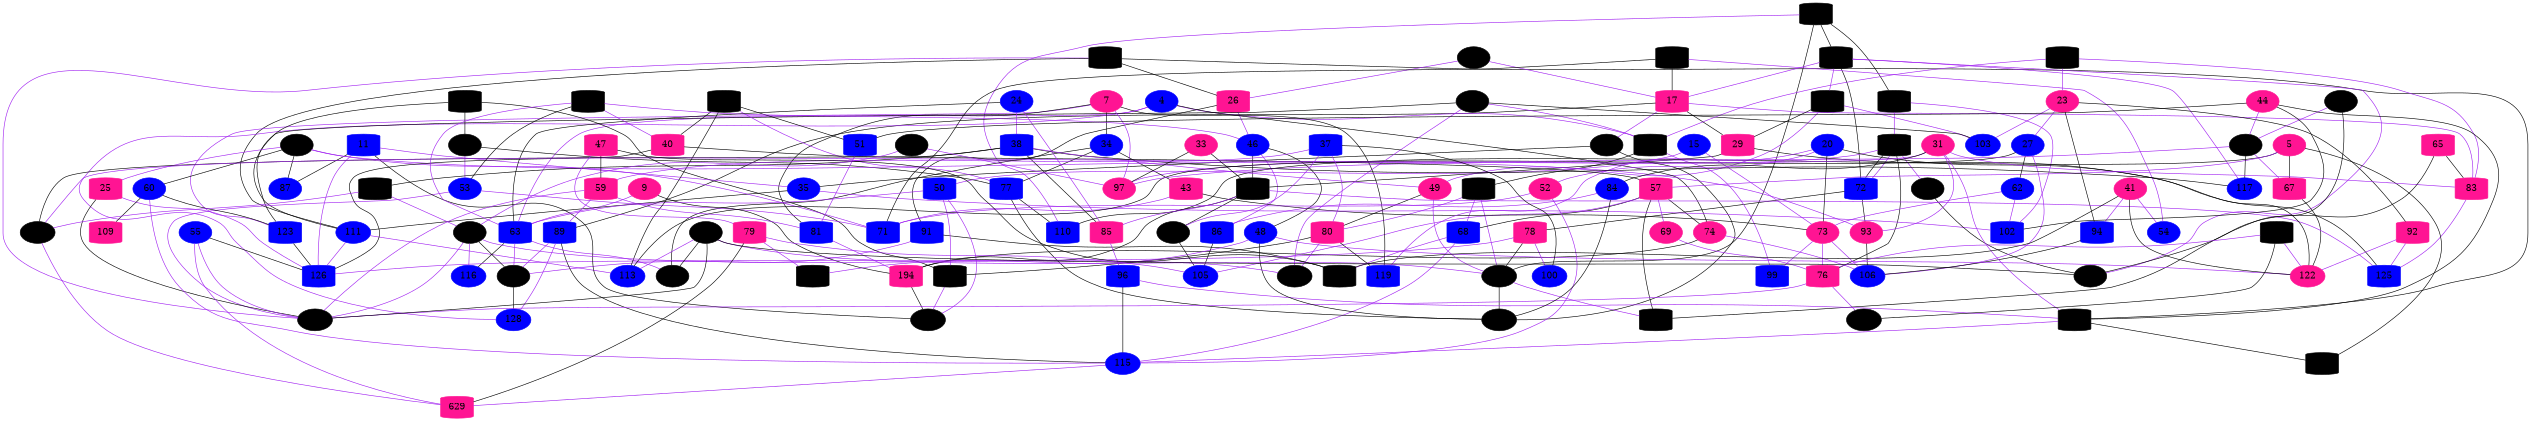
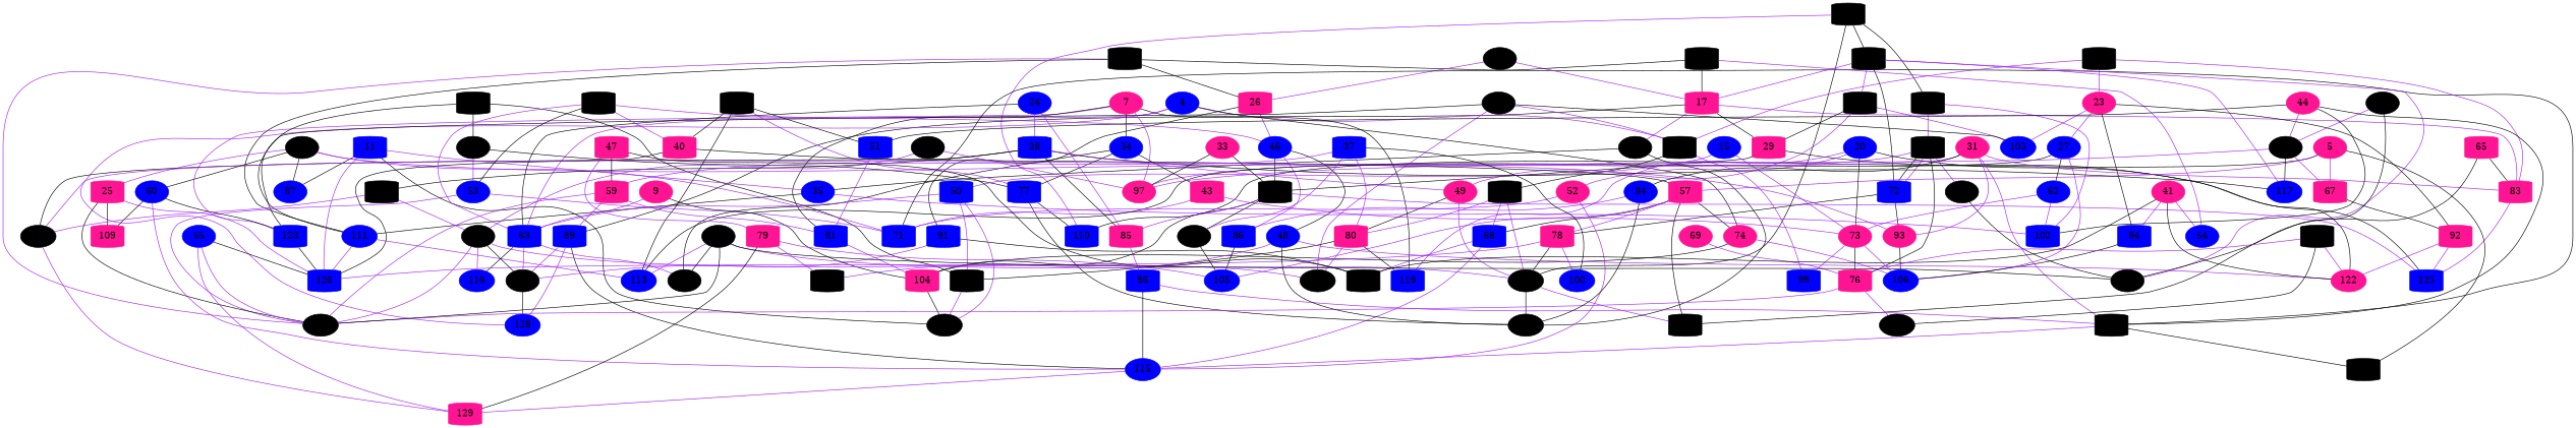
  graph {
    node [color=blue shape=cylinder style=filled]
    edge [color=purple]
    1 [color=black]
    26 [color=deeppink]
    101 [color=black shape=ellipse]
    111 [shape=ellipse]
    112 [color=black]
    46 [shape=ellipse]
    91
    126
    113 [shape=ellipse]
    118 [color=black]
    115 [shape=ellipse]
    2 [color=black]
    10 [color=black]
    13 [color=black]
    108 [color=black shape=ellipse]
    110
    17 [color=deeppink]
    19 [color=black]
    72
    90 [color=black shape=ellipse]
    117 [shape=ellipse]
    21 [color=black]
    102
    121 [color=black]
    120 [color=black shape=ellipse]
    3 [color=black shape=ellipse]
    83 [color=deeppink]
    28 [color=black shape=ellipse]
    29 [color=deeppink]
    89
    4 [shape=ellipse]
    58 [color=black]
    63
    74 [color=deeppink shape=ellipse]
    128 [shape=ellipse]
    61 [color=black]
    99
    66 [color=black shape=ellipse]
    98 [color=black shape=ellipse]
    116 [shape=ellipse]
-   104 [color=deeppink label=194]
+   104 [color=deeppink]
    106 [shape=ellipse]
    5 [color=deeppink shape=ellipse]
    57 [color=deeppink]
    67 [color=deeppink]
    68
    69 [color=deeppink shape=ellipse]
    105 [shape=ellipse]
    122 [color=deeppink shape=ellipse]
    6 [color=black shape=ellipse]
    103 [shape=ellipse]
    123
    127 [color=black shape=ellipse]
    7 [color=deeppink shape=ellipse]
    34 [shape=ellipse]
    81
    97 [color=deeppink shape=ellipse]
    119
    77
    43 [color=deeppink]
    8 [color=black]
    30 [color=black shape=ellipse]
    107 [color=black]
    53 [shape=ellipse]
    114 [color=black shape=ellipse]
    9 [color=deeppink shape=ellipse]
    49 [color=deeppink shape=ellipse]
    93 [color=deeppink shape=ellipse]
    78 [color=deeppink]
    35 [shape=ellipse]
    11
    87 [shape=ellipse]
    12 [color=black]
    54 [shape=ellipse]
    71
    32 [color=black shape=ellipse]
    76 [color=deeppink]
    14 [color=black shape=ellipse]
    25 [color=deeppink]
    60 [shape=ellipse]
    109 [color=deeppink]
    15 [shape=ellipse]
    50
    73 [color=deeppink shape=ellipse]
    16 [color=black]
    23 [color=deeppink shape=ellipse]
    27 [shape=ellipse]
    92 [color=deeppink]
    94
    125
    56 [color=black]
    18 [color=black shape=ellipse]
    45 [color=black shape=ellipse]
    80 [color=deeppink]
    20 [shape=ellipse]
    52 [color=deeppink shape=ellipse]
    130 [color=black shape=ellipse]
    22 [color=black]
    40 [color=deeppink]
    51
    62 [shape=ellipse]
    24 [shape=ellipse]
    38
    85 [color=deeppink]
    124 [color=black shape=ellipse]
    42 [color=black]
    96
    48 [shape=ellipse]
    86
    95 [color=black]
    64 [color=black shape=ellipse]
    31 [color=deeppink shape=ellipse]
    84 [shape=ellipse]
-   129 [color=deeppink label=629]
+   129 [color=deeppink]
    33 [color=deeppink shape=ellipse]
    36 [color=black]
    59 [color=deeppink]
    37
    100 [shape=ellipse]
    82 [color=black shape=ellipse]
    39 [color=black shape=ellipse]
    41 [color=deeppink shape=ellipse]
    44 [color=deeppink shape=ellipse]
    88 [color=black]
    47 [color=deeppink]
    79 [color=deeppink]
    55 [shape=ellipse]
    65 [color=deeppink]
    70 [color=black shape=ellipse]
    75 [color=black]
    1 -- 26 [color=black]
    1 -- 101
    1 -- 111 [color=black]
    1 -- 112 [color=black]
    26 -- 46
    26 -- 91 [color=black]
    111 -- 126
    111 -- 113
    112 -- 118 [color=black]
    112 -- 115
    46 -- 56 [color=black]
    46 -- 48 [color=black]
    46 -- 86
    91 -- 98
    91 -- 95 [color=black]
    115 -- 129
    2 -- 10 [color=black]
    2 -- 13 [color=black]
    2 -- 108 [color=black]
    2 -- 110
    10 -- 17
    10 -- 19
    10 -- 72 [color=black]
    10 -- 90
    10 -- 117
    13 -- 21
    13 -- 102
    108 -- 121
    108 -- 120 [color=black]
    17 -- 83
    17 -- 28
    17 -- 29 [color=black]
    17 -- 89 [color=black]
    19 -- 29 [color=black]
    19 -- 103
    19 -- 49
    72 -- 93 [color=black]
    72 -- 78 [color=black]
    21 -- 72 [color=black]
    21 -- 72
    21 -- 97
    21 -- 32
    21 -- 76 [color=black]
    3 -- 26
    3 -- 17
    83 -- 125
    28 -- 120 [color=black]
    28 -- 35 [color=black]
    29 -- 125 [color=black]
    29 -- 56 [color=black]
    89 -- 115 [color=black]
    89 -- 128
    89 -- 98
    4 -- 58
    4 -- 63
    4 -- 74 [color=black]
    4 -- 128
    58 -- 61 [color=black]
    58 -- 99
    63 -- 66
    63 -- 98
    63 -- 116 [color=black]
    74 -- 104 [color=black]
    74 -- 106
    61 -- 108
    61 -- 68
    61 -- 80
    98 -- 128 [color=black]
    104 -- 114 [color=black]
    5 -- 118 [color=black]
    5 -- 110 [color=black]
    5 -- 57
-   5 -- 67 [color=black]
+   5 -- 67
    57 -- 121 [color=black]
    57 -- 74 [color=black]
    57 -- 68 [color=black]
-   57 -- 69
+   57 -- 78
    57 -- 105
-   67 -- 122 [color=black]
+   67 -- 92 [color=black]
    68 -- 115
    68 -- 95
    69 -- 76
    6 -- 58
    6 -- 103 [color=black]
    6 -- 123 [color=black]
    6 -- 127
    123 -- 126 [color=black]
    7 -- 123
    7 -- 34 [color=black]
    7 -- 81 [color=black]
    7 -- 97
    7 -- 119 [color=black]
    34 -- 66 [color=black]
    34 -- 77 [color=black]
    34 -- 43 [color=black]
    81 -- 104
    77 -- 110 [color=black]
    77 -- 120 [color=black]
    43 -- 71
-   43 -- 73 [color=black]
+   43 -- 73
    8 -- 111 [color=black]
    8 -- 30 [color=black]
    8 -- 107 [color=black]
    30 -- 77 [color=black]
    30 -- 53
    107 -- 114
    53 -- 101
    53 -- 71
    9 -- 63
    9 -- 104 [color=black]
    49 -- 108
    49 -- 80 [color=black]
    93 -- 106 [color=black]
    78 -- 126
    78 -- 108 [color=black]
    78 -- 100
    35 -- 111 [color=black]
    35 -- 102
    11 -- 126
    11 -- 114 [color=black]
    11 -- 35
    11 -- 87 [color=black]
    12 -- 17 [color=black]
    12 -- 54
    12 -- 71 [color=black]
    32 -- 90 [color=black]
    76 -- 101
    76 -- 130
    14 -- 93
    14 -- 87 [color=black]
    14 -- 71
    14 -- 25
    14 -- 60 [color=black]
    25 -- 101 [color=black]
    25 -- 126
+   25 -- 109 [color=black]
    60 -- 115
    60 -- 123 [color=black]
    60 -- 109 [color=black]
    15 -- 50
    15 -- 73
    50 -- 63
    50 -- 107
    50 -- 114
    73 -- 99
    73 -- 106
-   73 -- 76
+   73 -- 76 [color=black]
    16 -- 83
    16 -- 58
    16 -- 23
    23 -- 103
    23 -- 27
    23 -- 92 [color=black]
    23 -- 94 [color=black]
    27 -- 113 [color=black]
    27 -- 106
    27 -- 62 [color=black]
    92 -- 122
    92 -- 125
    94 -- 106 [color=black]
    56 -- 104 [color=black]
    56 -- 125
    56 -- 85
    56 -- 64 [color=black]
    18 -- 121 [color=black]
    18 -- 45
    45 -- 117 [color=black]
    45 -- 67
    45 -- 97
    80 -- 127
    80 -- 119 [color=black]
    80 -- 107 [color=black]
    20 -- 122 [color=black]
    20 -- 119
    20 -- 73 [color=black]
    20 -- 52
    52 -- 115
    52 -- 71
    22 -- 113 [color=black]
    22 -- 77
    22 -- 40 [color=black]
    22 -- 51 [color=black]
    40 -- 126 [color=black]
    40 -- 57 [color=black]
    51 -- 81
    62 -- 102
    62 -- 73
    24 -- 63 [color=black]
    24 -- 38
    24 -- 85
    38 -- 117 [color=black]
    38 -- 49
    38 -- 85 [color=black]
    38 -- 124 [color=black]
    38 -- 42 [color=black]
    85 -- 96
    124 -- 129
    42 -- 124
    42 -- 82
    96 -- 112
    96 -- 115 [color=black]
    48 -- 120 [color=black]
    48 -- 122
    48 -- 88
    86 -- 105 [color=black]
    64 -- 105 [color=black]
    31 -- 112
    31 -- 83
    31 -- 93
    31 -- 124
    31 -- 84 [color=black]
    84 -- 120 [color=black]
    84 -- 86
    33 -- 97 [color=black]
    33 -- 56 [color=black]
    36 -- 46
    36 -- 63
    36 -- 53 [color=black]
    36 -- 40
    59 -- 101
    59 -- 89
    59 -- 81
    37 -- 80
    37 -- 64
    37 -- 59
    37 -- 100 [color=black]
    82 -- 101
    82 -- 98 [color=black]
    82 -- 116
    82 -- 127
    39 -- 101 [color=black]
    39 -- 113
    39 -- 108
    39 -- 90 [color=black]
    39 -- 66 [color=black]
    41 -- 122 [color=black]
    41 -- 54
    41 -- 94
    41 -- 95 [color=black]
    44 -- 112 [color=black]
    44 -- 102 [color=black]
    44 -- 45
    44 -- 51 [color=black]
    47 -- 95 [color=black]
    47 -- 59 [color=black]
    47 -- 79
    79 -- 105
    79 -- 129 [color=black]
    79 -- 88
    55 -- 101
    55 -- 126 [color=black]
    55 -- 129
    65 -- 90 [color=black]
    65 -- 83 [color=black]
    70 -- 97
    70 -- 82
    75 -- 122
    75 -- 76
    75 -- 130 [color=black]
  }
